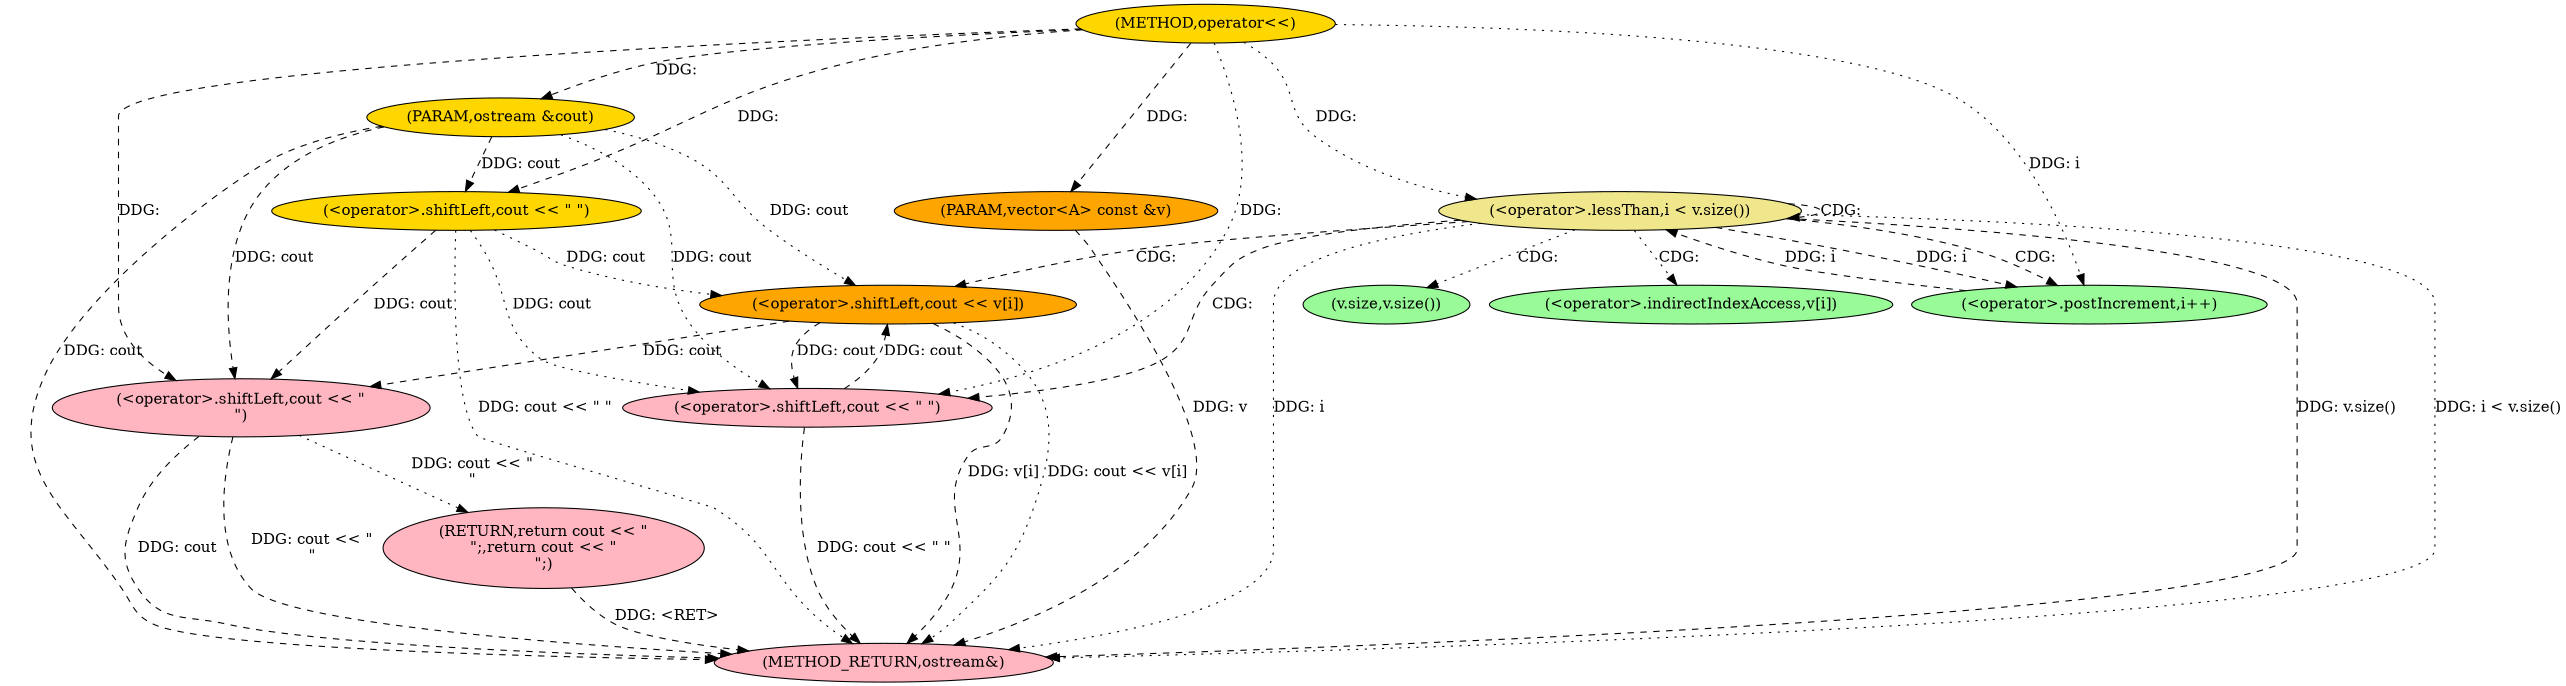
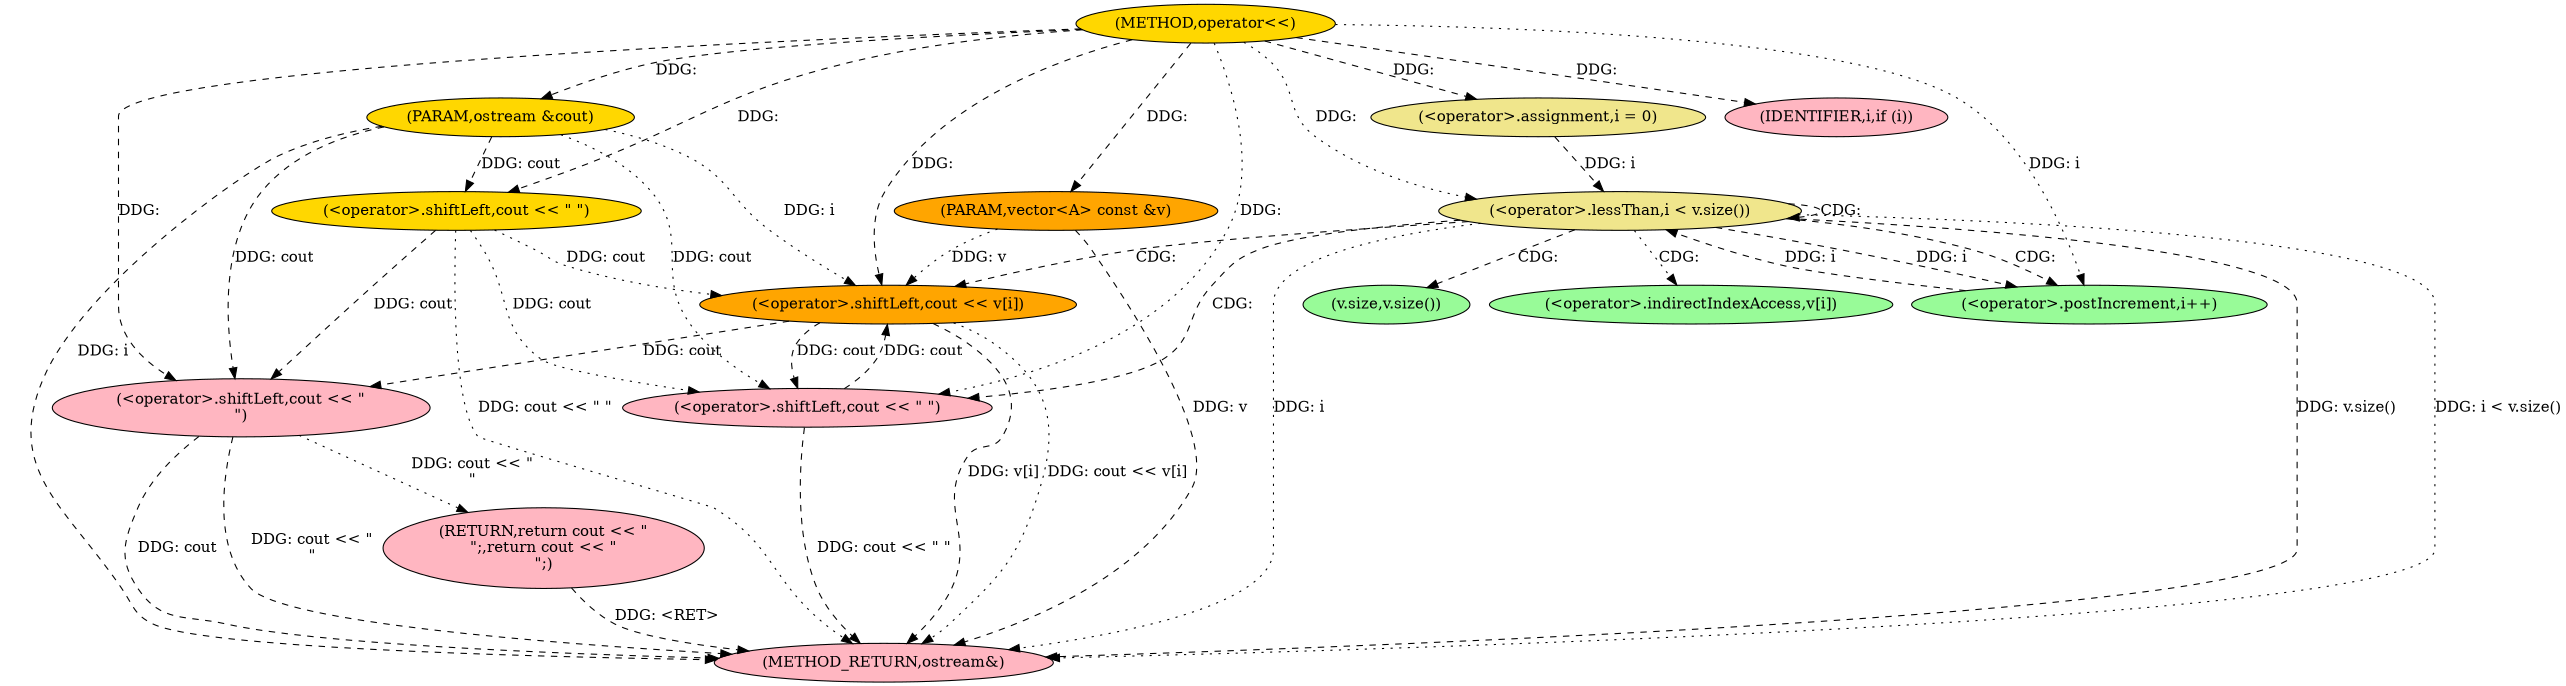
  digraph {
    node [fillcolor=lightpink style=filled]
    edge [style=dashed]
    n1 [fillcolor=gold label="(METHOD,operator<<)"]
    n2 [fillcolor=gold label="(PARAM,ostream &cout)"]
    n3 [fillcolor=orange label="(PARAM,vector<A> const &v)"]
    n4 [fillcolor=gold label="(<operator>.shiftLeft,cout << \" \")"]
+   n5 [fillcolor=khaki label="(<operator>.assignment,i = 0)"]
    n6 [fillcolor=khaki label="(<operator>.lessThan,i < v.size())"]
    n7 [fillcolor=palegreen label="(<operator>.postIncrement,i++)"]
    n8 [label="(<operator>.shiftLeft,cout << \"\n\")"]
    n9 [fillcolor=orange label="(<operator>.shiftLeft,cout << v[i])"]
+   n10 [label="(IDENTIFIER,i,if (i))"]
    n11 [label="(<operator>.shiftLeft,cout << \" \")"]
    n12 [label="(METHOD_RETURN,ostream&)"]
    n13 [fillcolor=palegreen label="(v.size,v.size())"]
    n14 [fillcolor=palegreen label="(<operator>.indirectIndexAccess,v[i])"]
    n15 [label="(RETURN,return cout << \"\n\";,return cout << \"\n\";)"]
    n1 -> n2 [label="DDG: "]
    n1 -> n3 [label="DDG: "]
    n1 -> n4 [label="DDG: "]
+   n1 -> n5 [label="DDG: "]
    n1 -> n6 [label="DDG: " style=dotted]
    n1 -> n7 [label="DDG: i" style=dotted]
    n1 -> n8 [label="DDG: "]
+   n1 -> n9 [label="DDG: "]
+   n1 -> n10 [label="DDG: "]
    n1 -> n11 [label="DDG: " style=dotted]
    n2 -> n4 [label="DDG: cout"]
    n2 -> n8 [label="DDG: cout"]
-   n2 -> n9 [label="DDG: cout" style=dotted]
+   n2 -> n9 [label="DDG: i" style=dotted]
    n2 -> n11 [label="DDG: cout" style=dotted]
-   n2 -> n12 [label="DDG: cout"]
+   n2 -> n12 [label="DDG: i"]
+   n3 -> n9 [label="DDG: v" style=dotted]
    n3 -> n12 [label="DDG: v"]
    n4 -> n8 [label="DDG: cout"]
    n4 -> n9 [label="DDG: cout" style=dotted]
    n4 -> n11 [label="DDG: cout" style=dotted]
    n4 -> n12 [label="DDG: cout << \" \"" style=dotted]
+   n5 -> n6 [label="DDG: i"]
    n6 -> n6 [label="CDG: "]
    n6 -> n7 [label="DDG: i"]
    n6 -> n7 [label="CDG: "]
    n6 -> n9 [label="CDG: "]
    n6 -> n11 [label="CDG: "]
    n6 -> n12 [label="DDG: i" style=dotted]
    n6 -> n12 [label="DDG: v.size()"]
    n6 -> n12 [label="DDG: i < v.size()" style=dotted]
-   n6 -> n13 [label="CDG: " style=dotted]
+   n6 -> n13 [label="CDG: "]
    n6 -> n14 [label="CDG: " style=dotted]
    n7 -> n6 [label="DDG: i"]
    n8 -> n12 [label="DDG: cout"]
    n8 -> n12 [label="DDG: cout << \"\n\""]
    n8 -> n15 [label="DDG: cout << \"\n\"" style=dotted]
    n9 -> n8 [label="DDG: cout"]
    n9 -> n11 [label="DDG: cout"]
    n9 -> n12 [label="DDG: v[i]"]
    n9 -> n12 [label="DDG: cout << v[i]" style=dotted]
    n11 -> n9 [label="DDG: cout"]
    n11 -> n12 [label="DDG: cout << \" \""]
    n15 -> n12 [label="DDG: <RET>"]
  }
